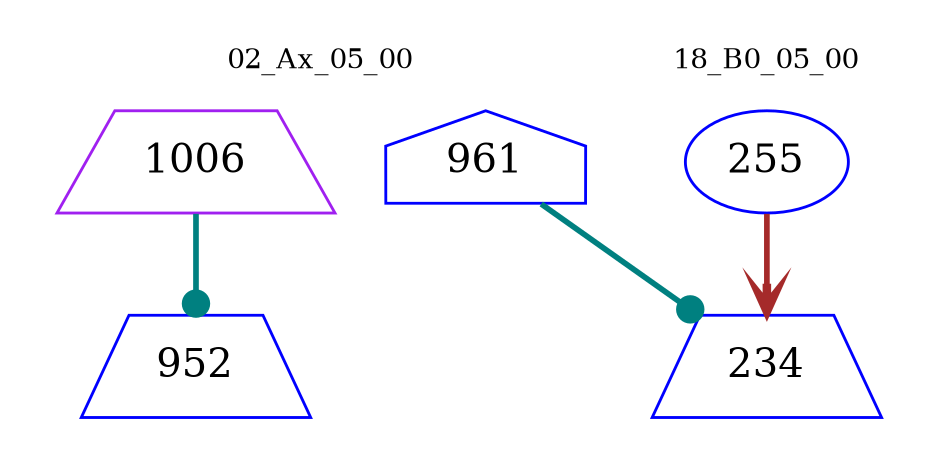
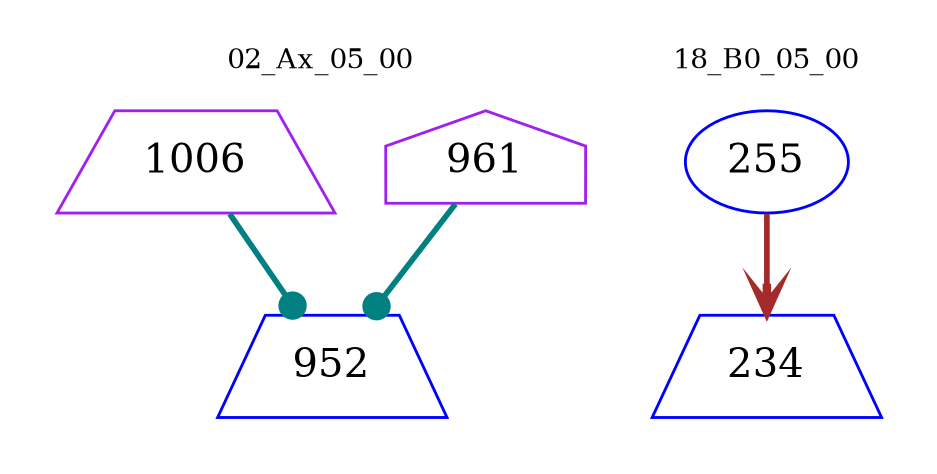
  digraph {
    node [color=blue shape=trapezium]
    edge [arrowhead=dot color=teal style=bold]
-   n1 [label=961 shape=house]
+   n1 [color=purple label=961 shape=house]
    n2 [label=952]
    n3 [color=purple label=1006]
    n4 [label=255 shape=ellipse]
    n5 [label=234]
    subgraph cluster_1 {
      color=white
      fontsize=10
      label="02_Ax_05_00"
      n1
      n2
      n3
    }
    subgraph cluster_2 {
      color=white
      fontsize=10
      label="18_B0_05_00"
      n4
      n5
    }
-   n1 -> n5
+   n1 -> n2
    n3 -> n2
    n4 -> n5 [arrowhead=vee color=brown]
  }
